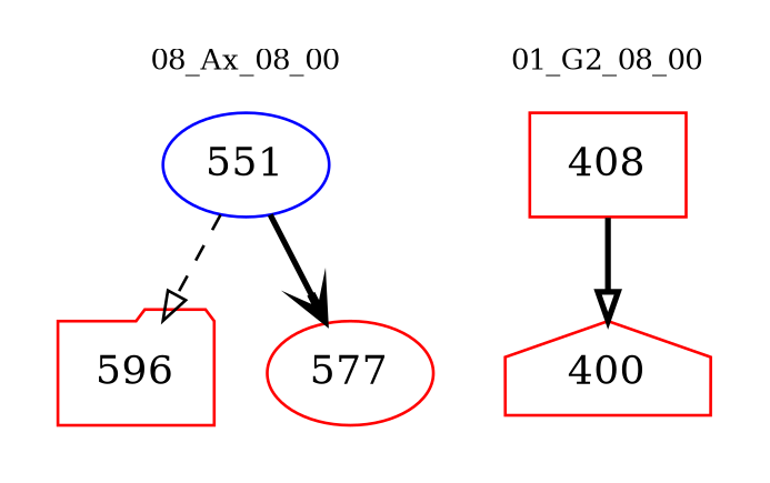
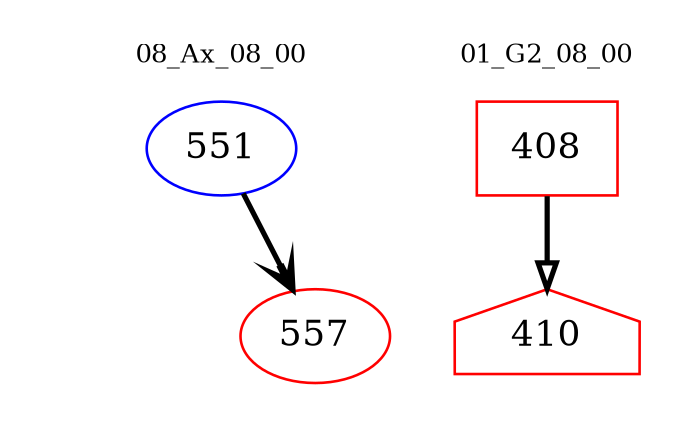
  digraph {
    node [color=red shape=ellipse]
    edge [arrowhead=onormal color=black style=bold]
    n1 [color=blue label=551]
-   n2 [label=596 shape=folder]
-   n3 [label=577]
+   n3 [label=557]
    n4 [label=408 shape=box]
-   n5 [label=400 shape=house]
+   n5 [label=410 shape=house]
    subgraph cluster_1 {
      color=white
      fontsize=10
      label="08_Ax_08_00"
      n1
-     n2
      n3
    }
    subgraph cluster_2 {
      color=white
      fontsize=10
      label="01_G2_08_00"
      n4
      n5
    }
-   n1 -> n2 [style=dashed]
    n1 -> n3 [arrowhead=vee]
    n4 -> n5
  }
